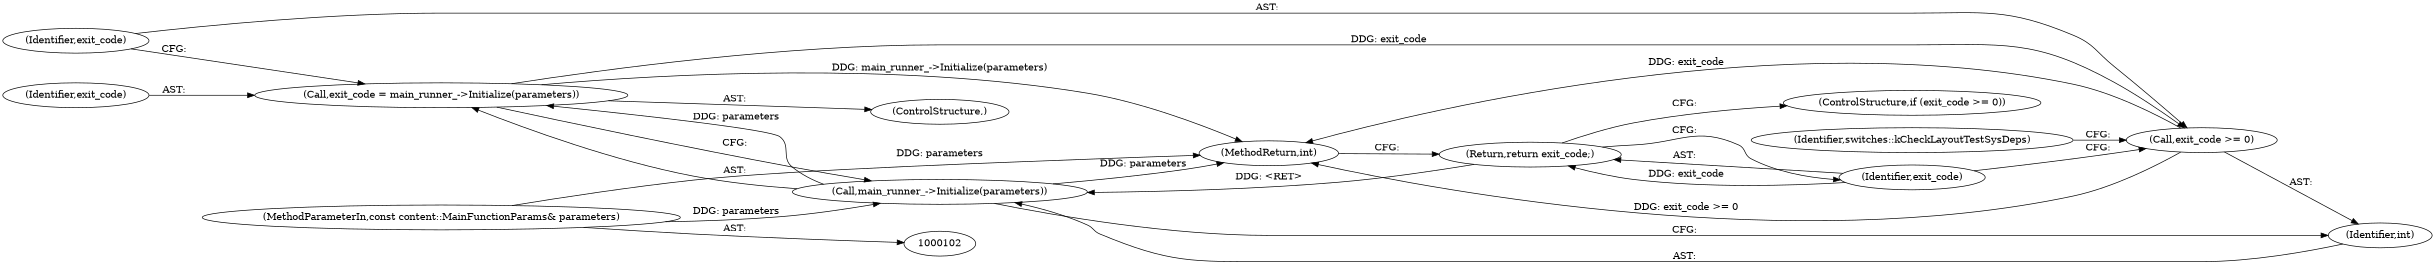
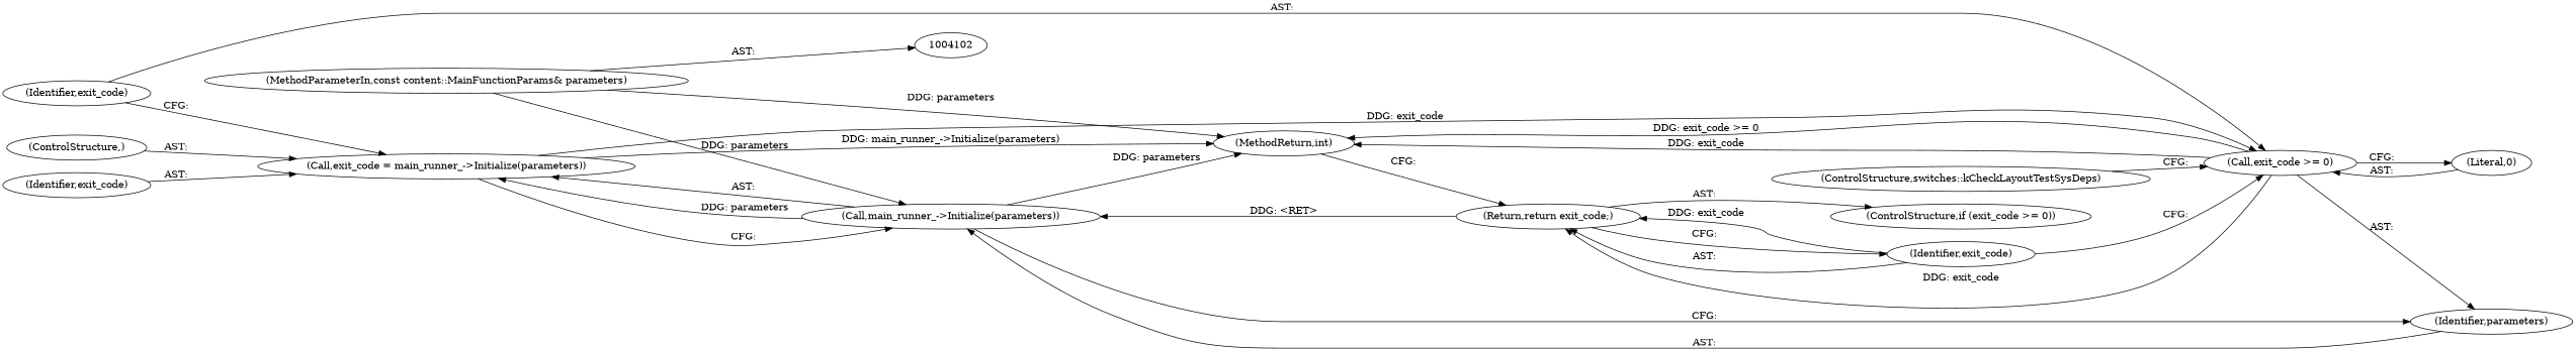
  digraph {
    rankdir=LR
    n1 [label="(Call,exit_code = main_runner_->Initialize(parameters))"]
    n2 [label="(Call,main_runner_->Initialize(parameters))"]
    n3 [label="(Call,exit_code >= 0)"]
    n4 [label="(MethodReturn,int)"]
    n5 [label="(ControlStructure,)"]
-   n6 [label="(Identifier,int)"]
+   n6 [label="(Identifier,parameters)"]
    n7 [label="(Return,return exit_code;)"]
+   n8 [label="(Literal,0)"]
    n9 [label="(MethodParameterIn,const content::MainFunctionParams& parameters)"]
-   1000102
+   1000102 [label=1004102]
    n11 [label="(ControlStructure,if (exit_code >= 0))"]
    n12 [label="(Identifier,exit_code)"]
    n13 [label="(Identifier,exit_code)"]
-   n14 [label="(Identifier,switches::kCheckLayoutTestSysDeps)"]
+   n14 [label="(ControlStructure,switches::kCheckLayoutTestSysDeps)"]
    n15 [label="(Identifier,exit_code)"]
    n1 -> n2 [label="CFG: "]
    n1 -> n3 [label="DDG: exit_code"]
    n1 -> n4 [label="DDG: main_runner_->Initialize(parameters)"]
-   n1 -> n5 [label="AST: "]
+   n5 -> n1 [label="AST: "]
    n2 -> n1 [label="AST: "]
    n2 -> n1 [label="DDG: parameters"]
    n2 -> n4 [label="DDG: parameters"]
    n2 -> n6 [label="CFG: "]
    n3 -> n4 [label="DDG: exit_code >= 0"]
    n3 -> n4 [label="DDG: exit_code"]
    n3 -> n6 [label="AST: "]
+   n3 -> n7 [label="DDG: exit_code"]
+   n3 -> n8 [label="CFG: "]
    n4 -> n7 [label="CFG: "]
    n6 -> n2 [label="AST: "]
    n7 -> n2 [label="DDG: <RET>"]
-   n7 -> n11 [label="CFG: "]
+   n7 -> n11 [label="AST: "]
    n7 -> n12 [label="CFG: "]
+   n8 -> n3 [label="AST: "]
    n9 -> n2 [label="DDG: parameters"]
    n9 -> n4 [label="DDG: parameters"]
    n9 -> 1000102 [label="AST: "]
    n12 -> n3 [label="CFG: "]
    n12 -> n7 [label="AST: "]
    n12 -> n7 [label="DDG: exit_code"]
    n13 -> n1 [label="CFG: "]
    n13 -> n3 [label="AST: "]
    n14 -> n3 [label="CFG: "]
    n15 -> n1 [label="AST: "]
  }
